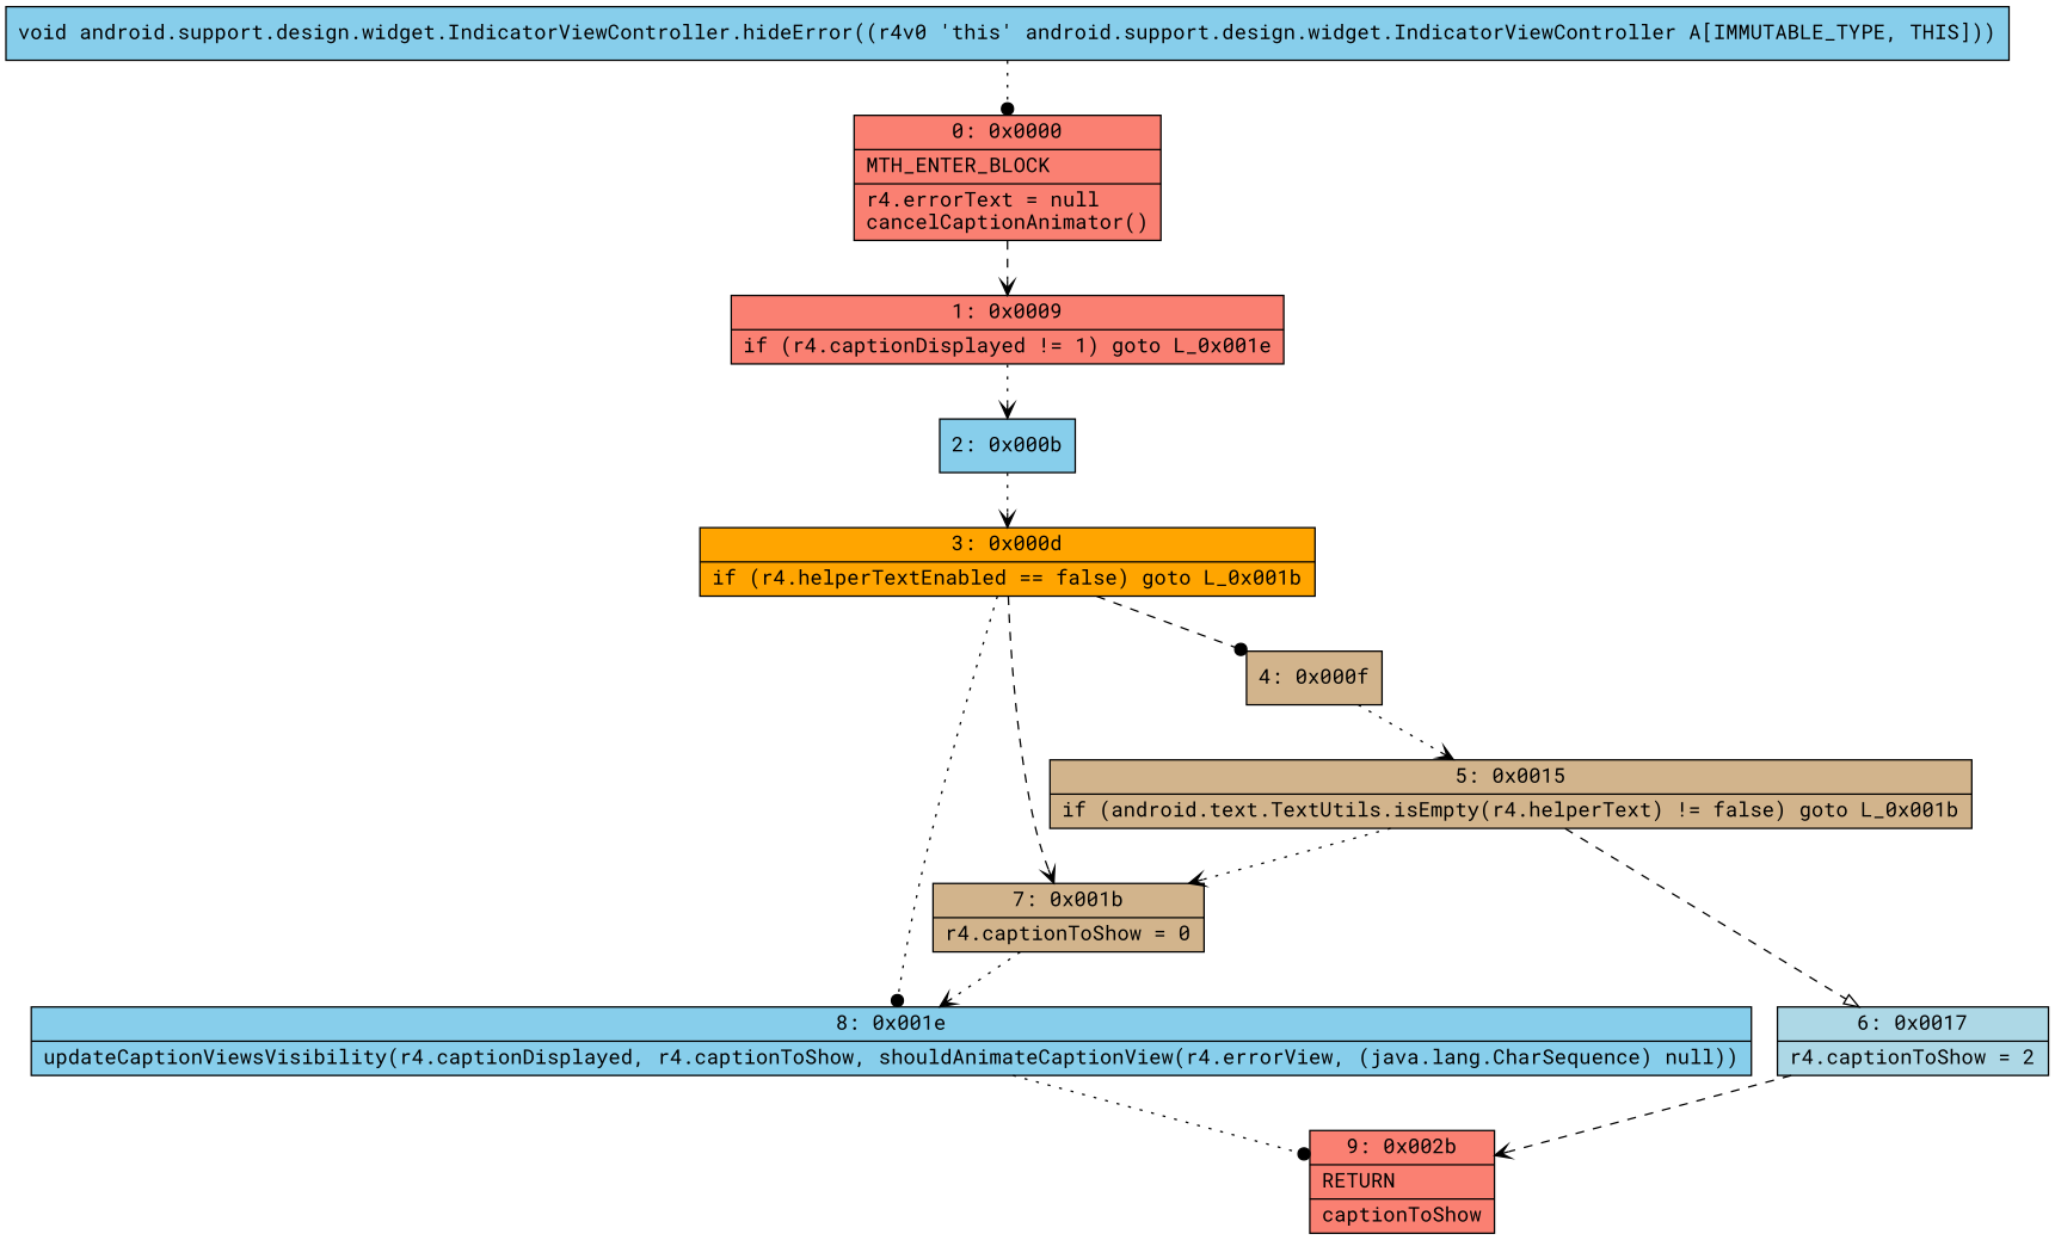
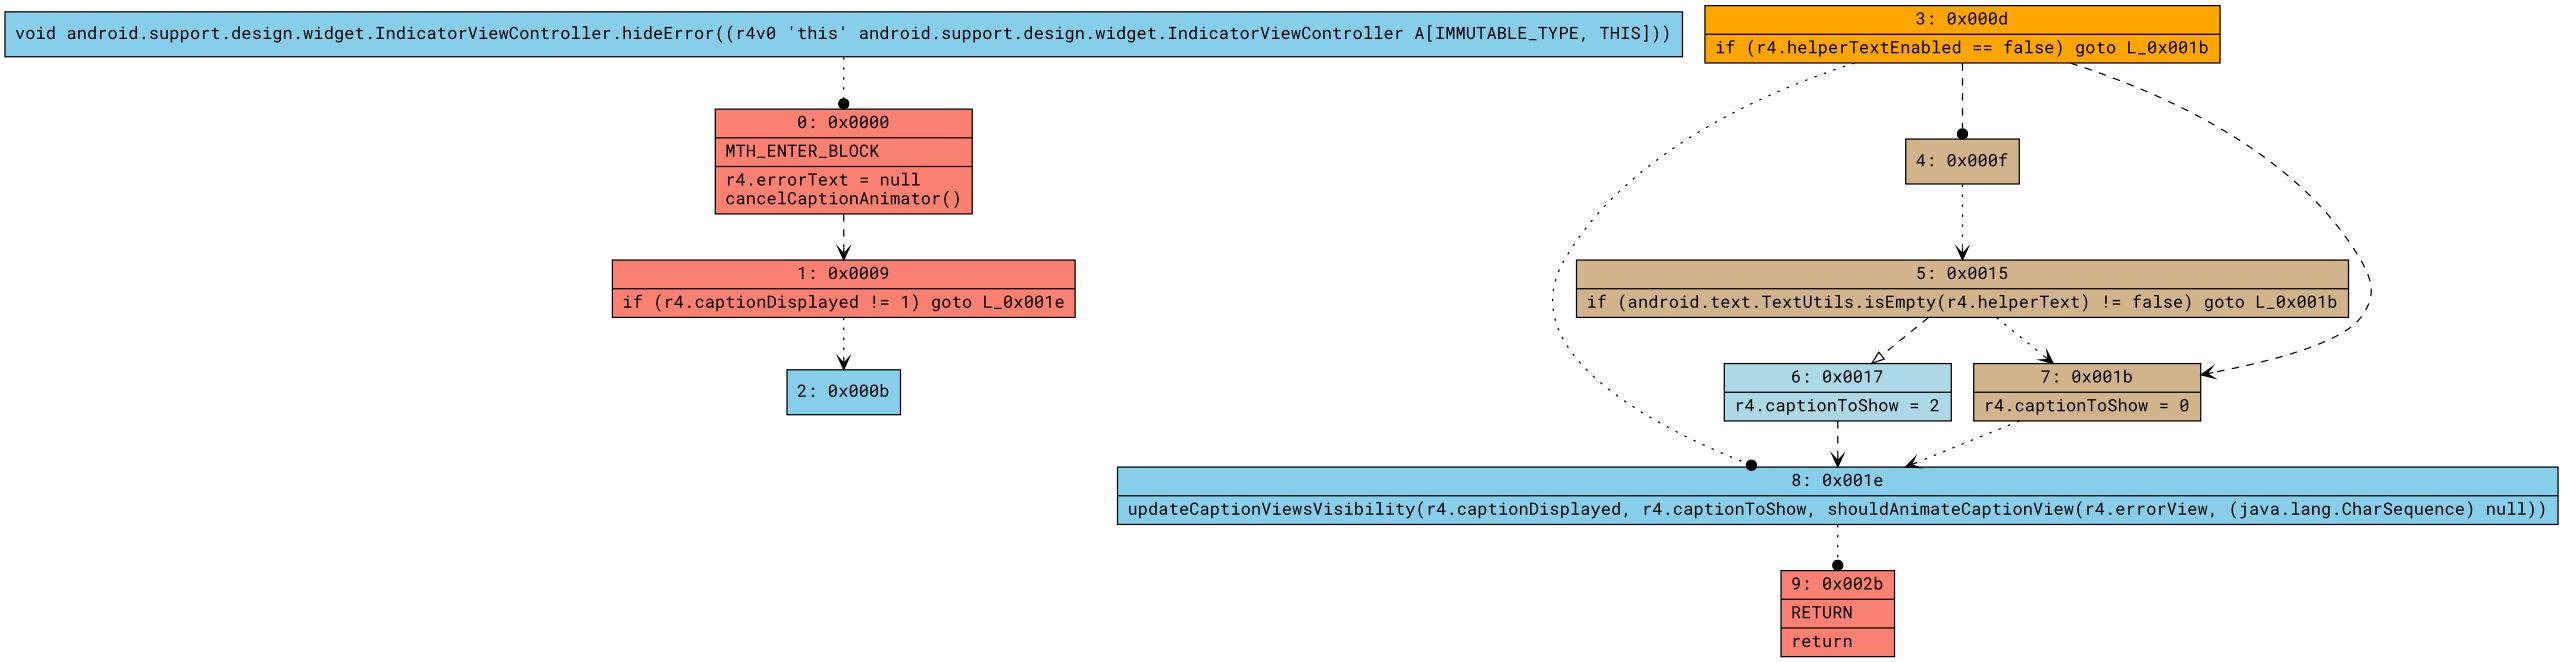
  digraph {
    fontname="Roboto Mono"
    node [fillcolor=salmon fontname="Roboto Mono" shape=record style=filled]
    edge [arrowhead=vee fontname="Roboto Mono" style=dotted]
    n1 [label="{0\:\ 0x0000|MTH_ENTER_BLOCK\l|r4.errorText = null\lcancelCaptionAnimator()\l}"]
    n2 [label="{1\:\ 0x0009|if (r4.captionDisplayed != 1) goto L_0x001e\l}"]
    n3 [fillcolor=skyblue label="{2\:\ 0x000b}"]
    n4 [fillcolor=orange label="{3\:\ 0x000d|if (r4.helperTextEnabled == false) goto L_0x001b\l}"]
    n5 [fillcolor=skyblue label="{8\:\ 0x001e|updateCaptionViewsVisibility(r4.captionDisplayed, r4.captionToShow, shouldAnimateCaptionView(r4.errorView, (java.lang.CharSequence) null))\l}"]
-   n6 [label="{9\:\ 0x002b|RETURN\l|captionToShow\l}"]
+   n6 [label="{9\:\ 0x002b|RETURN\l|return\l}"]
    n7 [fillcolor=tan label="{4\:\ 0x000f}"]
    n8 [fillcolor=tan label="{7\:\ 0x001b|r4.captionToShow = 0\l}"]
    n9 [fillcolor=tan label="{5\:\ 0x0015|if (android.text.TextUtils.isEmpty(r4.helperText) != false) goto L_0x001b\l}"]
    n10 [fillcolor=lightblue label="{6\:\ 0x0017|r4.captionToShow = 2\l}"]
    n11 [fillcolor=skyblue label="{void android.support.design.widget.IndicatorViewController.hideError((r4v0 'this' android.support.design.widget.IndicatorViewController A[IMMUTABLE_TYPE, THIS])) }"]
    n1 -> n2 [style=dashed]
    n2 -> n3
-   n3 -> n4
    n4 -> n5 [arrowhead=dot]
    n4 -> n7 [arrowhead=dot style=dashed]
    n4 -> n8 [style=dashed]
    n5 -> n6 [arrowhead=dot]
    n7 -> n9
    n8 -> n5
    n9 -> n8
    n9 -> n10 [arrowhead=onormal style=dashed]
-   n10 -> n6 [style=dashed]
+   n10 -> n5 [style=dashed]
    n11 -> n1 [arrowhead=dot]
  }
